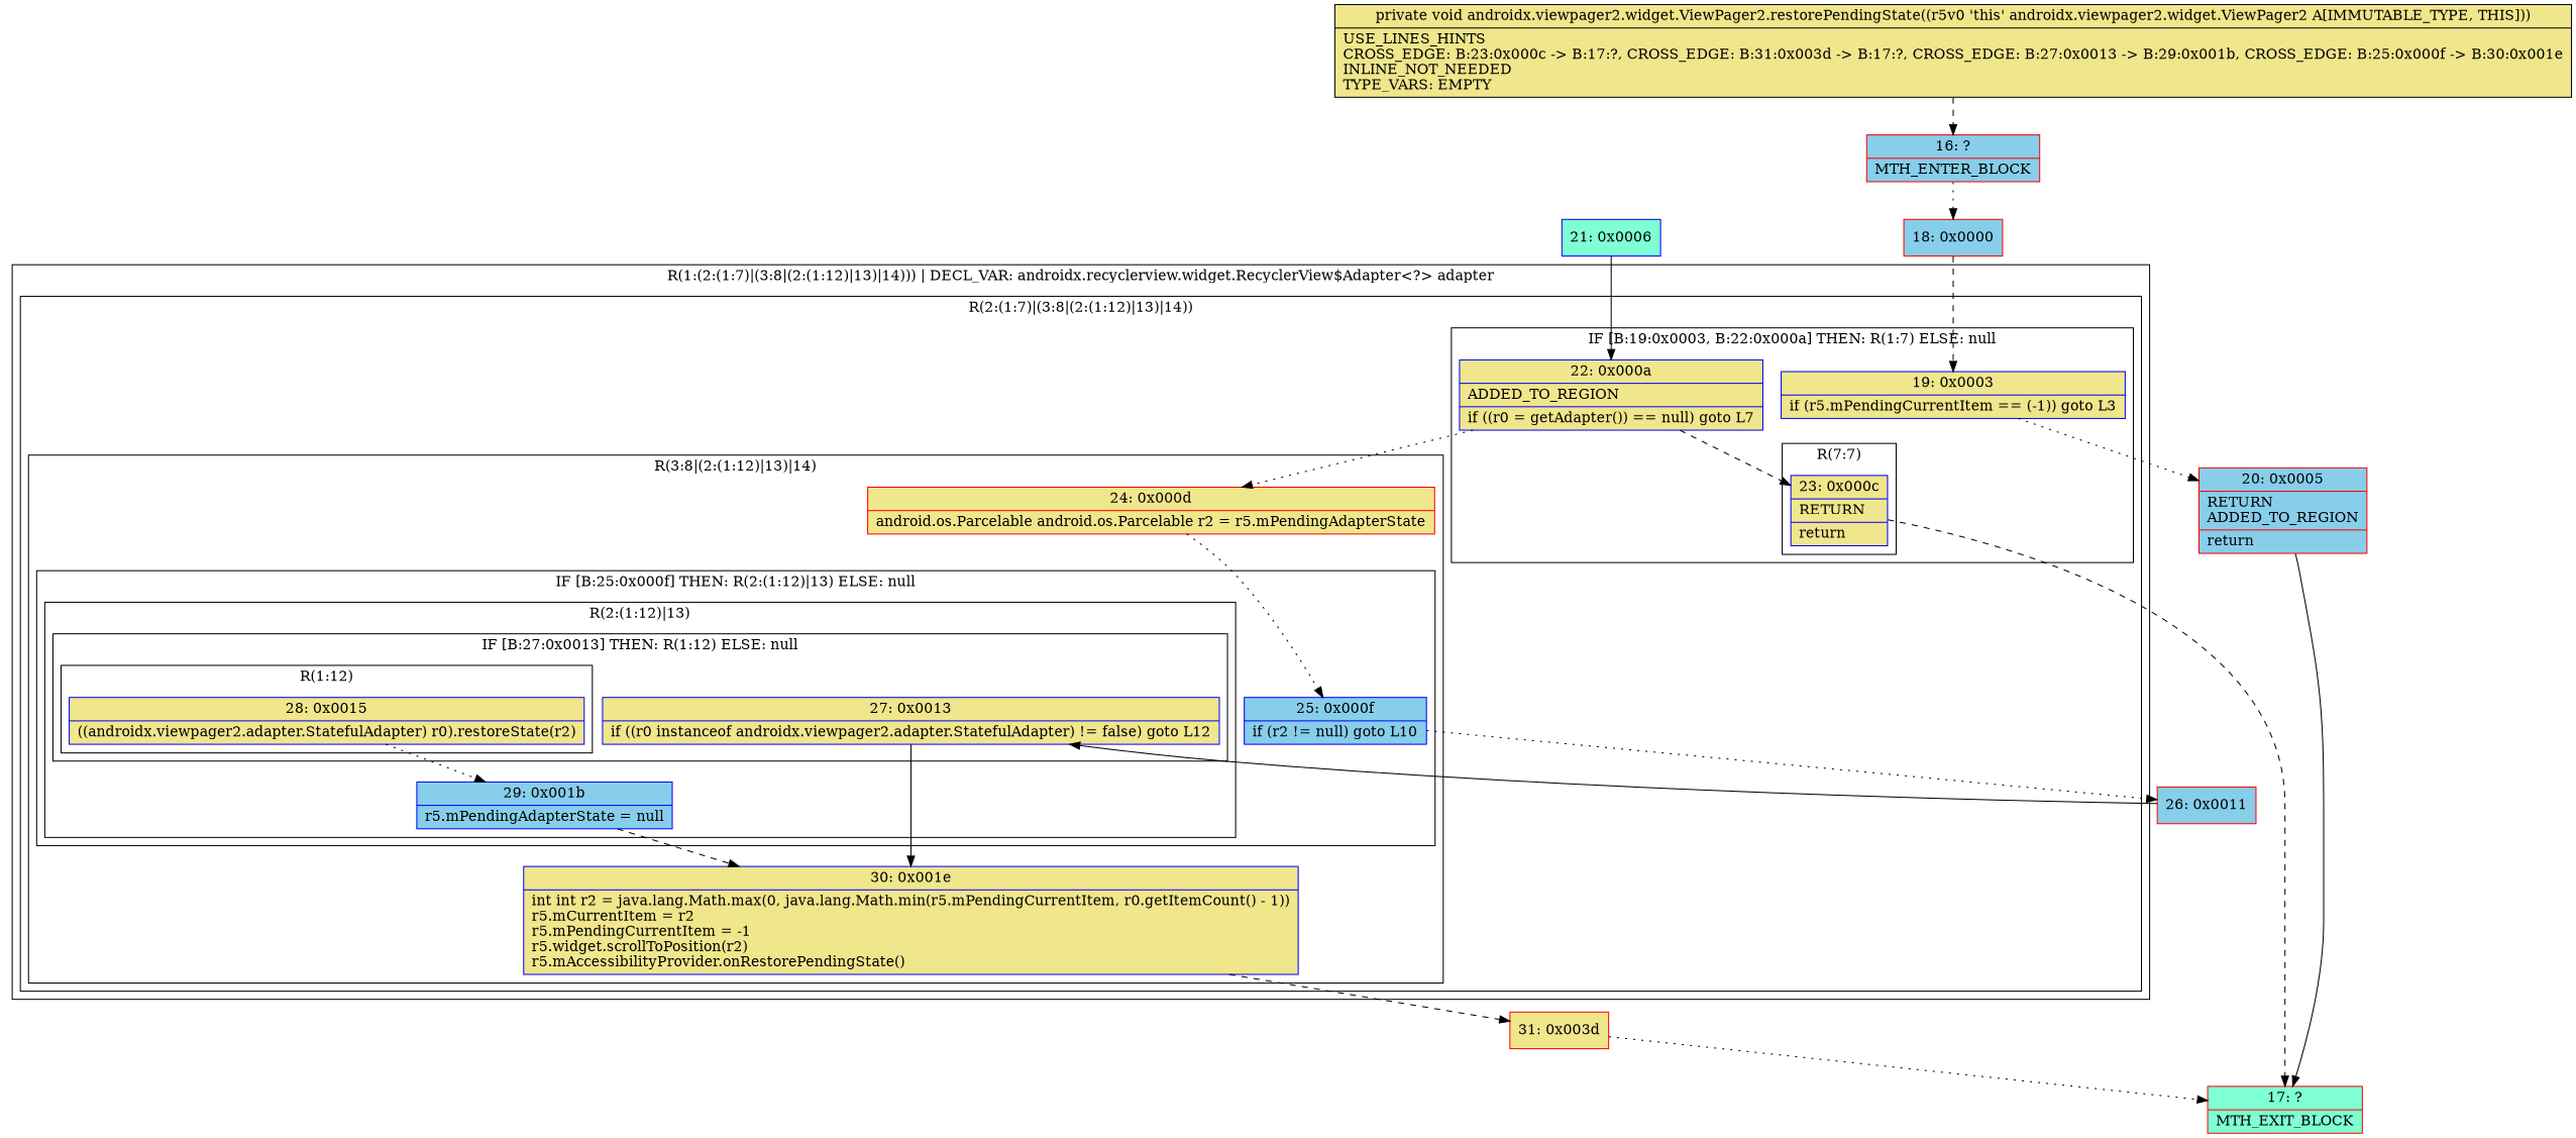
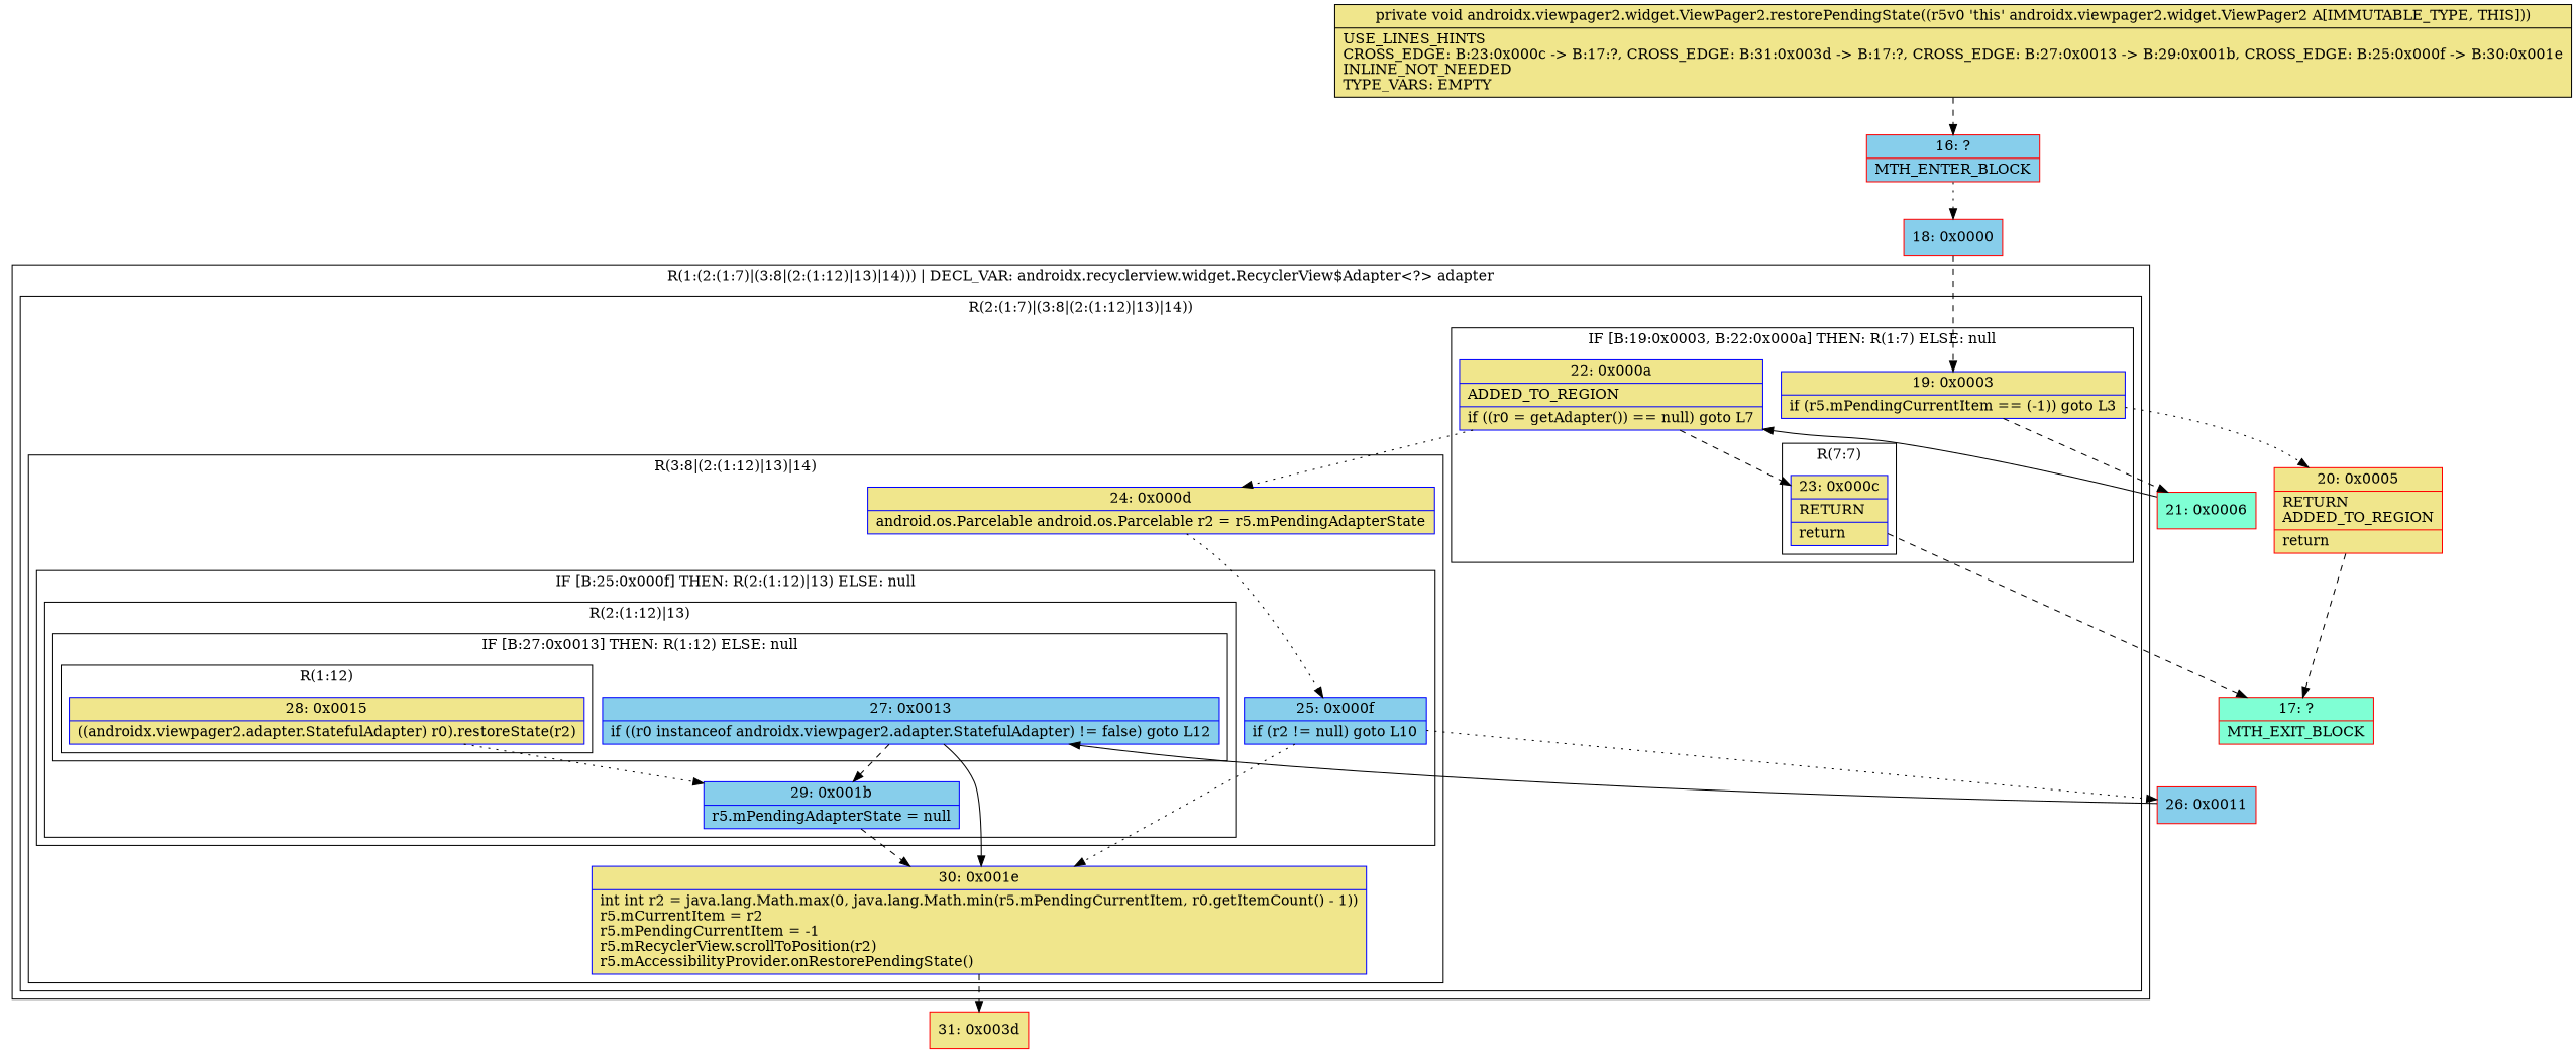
  digraph {
    node [color=blue fillcolor=khaki shape=record style=filled]
    edge [style=dashed]
    n1 [label="{23\:\ 0x000c|RETURN\l|return\l}"]
    n2 [label="{19\:\ 0x0003|if (r5.mPendingCurrentItem == (\-1)) goto L3\l}"]
    n3 [label="{22\:\ 0x000a|ADDED_TO_REGION\l|if ((r0 = getAdapter()) == null) goto L7\l}"]
    n4 [label="{28\:\ 0x0015|((androidx.viewpager2.adapter.StatefulAdapter) r0).restoreState(r2)\l}"]
-   n5 [label="{27\:\ 0x0013|if ((r0 instanceof androidx.viewpager2.adapter.StatefulAdapter) != false) goto L12\l}"]
+   n5 [fillcolor=skyblue label="{27\:\ 0x0013|if ((r0 instanceof androidx.viewpager2.adapter.StatefulAdapter) != false) goto L12\l}"]
    n6 [fillcolor=skyblue label="{29\:\ 0x001b|r5.mPendingAdapterState = null\l}"]
    n7 [fillcolor=skyblue label="{25\:\ 0x000f|if (r2 != null) goto L10\l}"]
-   n8 [color=red label="{24\:\ 0x000d|android.os.Parcelable android.os.Parcelable r2 = r5.mPendingAdapterState\l}"]
-   n9 [label="{30\:\ 0x001e|int int r2 = java.lang.Math.max(0, java.lang.Math.min(r5.mPendingCurrentItem, r0.getItemCount() \- 1))\lr5.mCurrentItem = r2\lr5.mPendingCurrentItem = \-1\lr5.widget.scrollToPosition(r2)\lr5.mAccessibilityProvider.onRestorePendingState()\l}"]
+   n8 [label="{24\:\ 0x000d|android.os.Parcelable android.os.Parcelable r2 = r5.mPendingAdapterState\l}"]
+   n9 [label="{30\:\ 0x001e|int int r2 = java.lang.Math.max(0, java.lang.Math.min(r5.mPendingCurrentItem, r0.getItemCount() \- 1))\lr5.mCurrentItem = r2\lr5.mPendingCurrentItem = \-1\lr5.mRecyclerView.scrollToPosition(r2)\lr5.mAccessibilityProvider.onRestorePendingState()\l}"]
    n10 [color=red fillcolor=aquamarine label="{17\:\ ?|MTH_EXIT_BLOCK\l}"]
-   n11 [color=red fillcolor=skyblue label="{20\:\ 0x0005|RETURN\lADDED_TO_REGION\l|return\l}"]
-   n12 [fillcolor=aquamarine label="{21\:\ 0x0006}"]
+   n11 [color=red label="{20\:\ 0x0005|RETURN\lADDED_TO_REGION\l|return\l}"]
+   n12 [color=red fillcolor=aquamarine label="{21\:\ 0x0006}"]
    n13 [color=red fillcolor=skyblue label="{26\:\ 0x0011}"]
    n14 [color=red label="{31\:\ 0x003d}"]
    n15 [color=red fillcolor=skyblue label="{16\:\ ?|MTH_ENTER_BLOCK\l}"]
    n16 [color=red fillcolor=skyblue label="{18\:\ 0x0000}"]
    n17 [label="{private void androidx.viewpager2.widget.ViewPager2.restorePendingState((r5v0 'this' androidx.viewpager2.widget.ViewPager2 A[IMMUTABLE_TYPE, THIS]))  | USE_LINES_HINTS\lCROSS_EDGE: B:23:0x000c \-\> B:17:?, CROSS_EDGE: B:31:0x003d \-\> B:17:?, CROSS_EDGE: B:27:0x0013 \-\> B:29:0x001b, CROSS_EDGE: B:25:0x000f \-\> B:30:0x001e\lINLINE_NOT_NEEDED\lTYPE_VARS: EMPTY\l}" color=""]
    subgraph cluster_1 {
      label="R(1:(2:(1:7)|(3:8|(2:(1:12)|13)|14))) | DECL_VAR: androidx.recyclerview.widget.RecyclerView$Adapter\<?\> adapter\l"
      subgraph cluster_2 {
        label="R(2:(1:7)|(3:8|(2:(1:12)|13)|14))"
        subgraph cluster_3 {
          label="IF [B:19:0x0003, B:22:0x000a] THEN: R(1:7) ELSE: null"
          n2
          n3
          subgraph cluster_4 {
            label="R(7:7)"
            n1
          }
        }
        subgraph cluster_5 {
          label="R(3:8|(2:(1:12)|13)|14)"
          n8
          n9
          subgraph cluster_6 {
            label="IF [B:25:0x000f] THEN: R(2:(1:12)|13) ELSE: null"
            n7
            subgraph cluster_7 {
              label="R(2:(1:12)|13)"
              n6
              subgraph cluster_8 {
                label="IF [B:27:0x0013] THEN: R(1:12) ELSE: null"
                n5
                subgraph cluster_9 {
                  label="R(1:12)"
                  n4
                }
              }
            }
          }
        }
      }
    }
    n1 -> n10
    n2 -> n11 [style=dotted]
+   n2 -> n12
    n3 -> n1
    n3 -> n8 [style=dotted]
    n4 -> n6 [style=dotted]
+   n5 -> n6
    n5 -> n9 [style=solid]
    n6 -> n9
+   n7 -> n9 [style=dotted]
    n7 -> n13 [style=dotted]
    n8 -> n7 [style=dotted]
    n9 -> n14
-   n11 -> n10 [style=solid]
+   n11 -> n10
    n12 -> n3 [style=solid]
    n13 -> n5 [style=solid]
-   n14 -> n10 [style=dotted]
    n15 -> n16 [style=dotted]
    n16 -> n2
    n17 -> n15
  }
